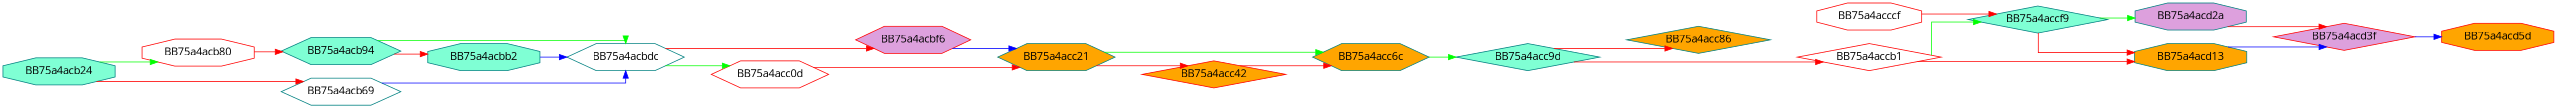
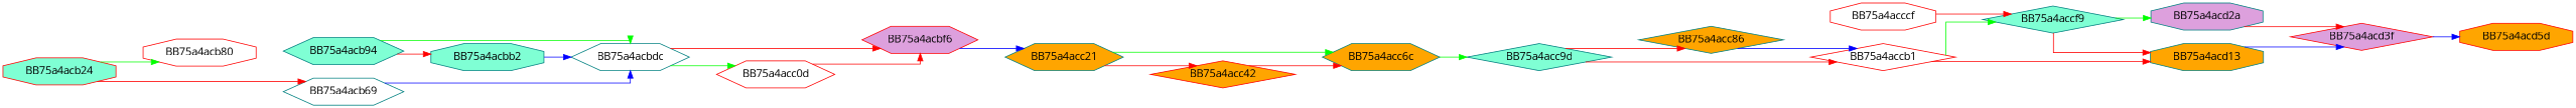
  digraph {
    fontname="Open Sans"
    rankdir=LR
    splines=ortho
    node [color=teal fillcolor=white fontname="Open Sans" shape=octagon style=filled]
    edge [color=red fontname="Open Sans"]
-   BB75a4acb24 [fillcolor=aquamarine]
+   BB75a4acb24 [color=red fillcolor=aquamarine]
    BB75a4acb80 [color=red]
    BB75a4acb69 [shape=hexagon]
    BB75a4acb94 [fillcolor=aquamarine shape=hexagon]
    BB75a4acbdc [shape=hexagon]
    BB75a4acbb2 [fillcolor=aquamarine]
    BB75a4acc0d [color=red shape=hexagon]
    BB75a4acbf6 [color=red fillcolor=plum shape=hexagon]
    BB75a4acc21 [fillcolor=orange shape=hexagon]
    BB75a4acc6c [fillcolor=orange shape=hexagon]
    BB75a4acc42 [color=red fillcolor=orange shape=diamond]
    BB75a4acc9d [fillcolor=aquamarine shape=diamond]
    BB75a4acc86 [fillcolor=orange shape=diamond]
    BB75a4accb1 [color=red shape=diamond]
    BB75a4accf9 [fillcolor=aquamarine shape=diamond]
    BB75a4acd13 [fillcolor=orange]
    BB75a4acd2a [fillcolor=plum]
    BB75a4acccf [color=red]
    BB75a4acd3f [color=red fillcolor=plum shape=diamond]
    BB75a4acd5d [color=red fillcolor=orange]
    BB75a4acb24 -> BB75a4acb80 [color=green]
    BB75a4acb24 -> BB75a4acb69
-   BB75a4acb80 -> BB75a4acb94
    BB75a4acb69 -> BB75a4acbdc [color=blue]
    BB75a4acb94 -> BB75a4acbdc [color=green]
    BB75a4acb94 -> BB75a4acbb2
    BB75a4acbdc -> BB75a4acc0d [color=green]
    BB75a4acbdc -> BB75a4acbf6
    BB75a4acbb2 -> BB75a4acbdc [color=blue]
-   BB75a4acc0d -> BB75a4acc21
+   BB75a4acc0d -> BB75a4acbf6
    BB75a4acbf6 -> BB75a4acc21 [color=blue]
    BB75a4acc21 -> BB75a4acc6c [color=green]
    BB75a4acc21 -> BB75a4acc42
    BB75a4acc6c -> BB75a4acc9d [color=green]
    BB75a4acc42 -> BB75a4acc6c
    BB75a4acc9d -> BB75a4acc86
    BB75a4acc9d -> BB75a4accb1
+   BB75a4acc86 -> BB75a4accb1 [color=blue]
    BB75a4accb1 -> BB75a4accf9 [color=green]
    BB75a4accb1 -> BB75a4acd13
    BB75a4accf9 -> BB75a4acd13
    BB75a4accf9 -> BB75a4acd2a [color=green]
    BB75a4acd13 -> BB75a4acd3f [color=blue]
    BB75a4acd2a -> BB75a4acd3f
    BB75a4acccf -> BB75a4accf9
    BB75a4acd3f -> BB75a4acd5d [color=blue]
  }
